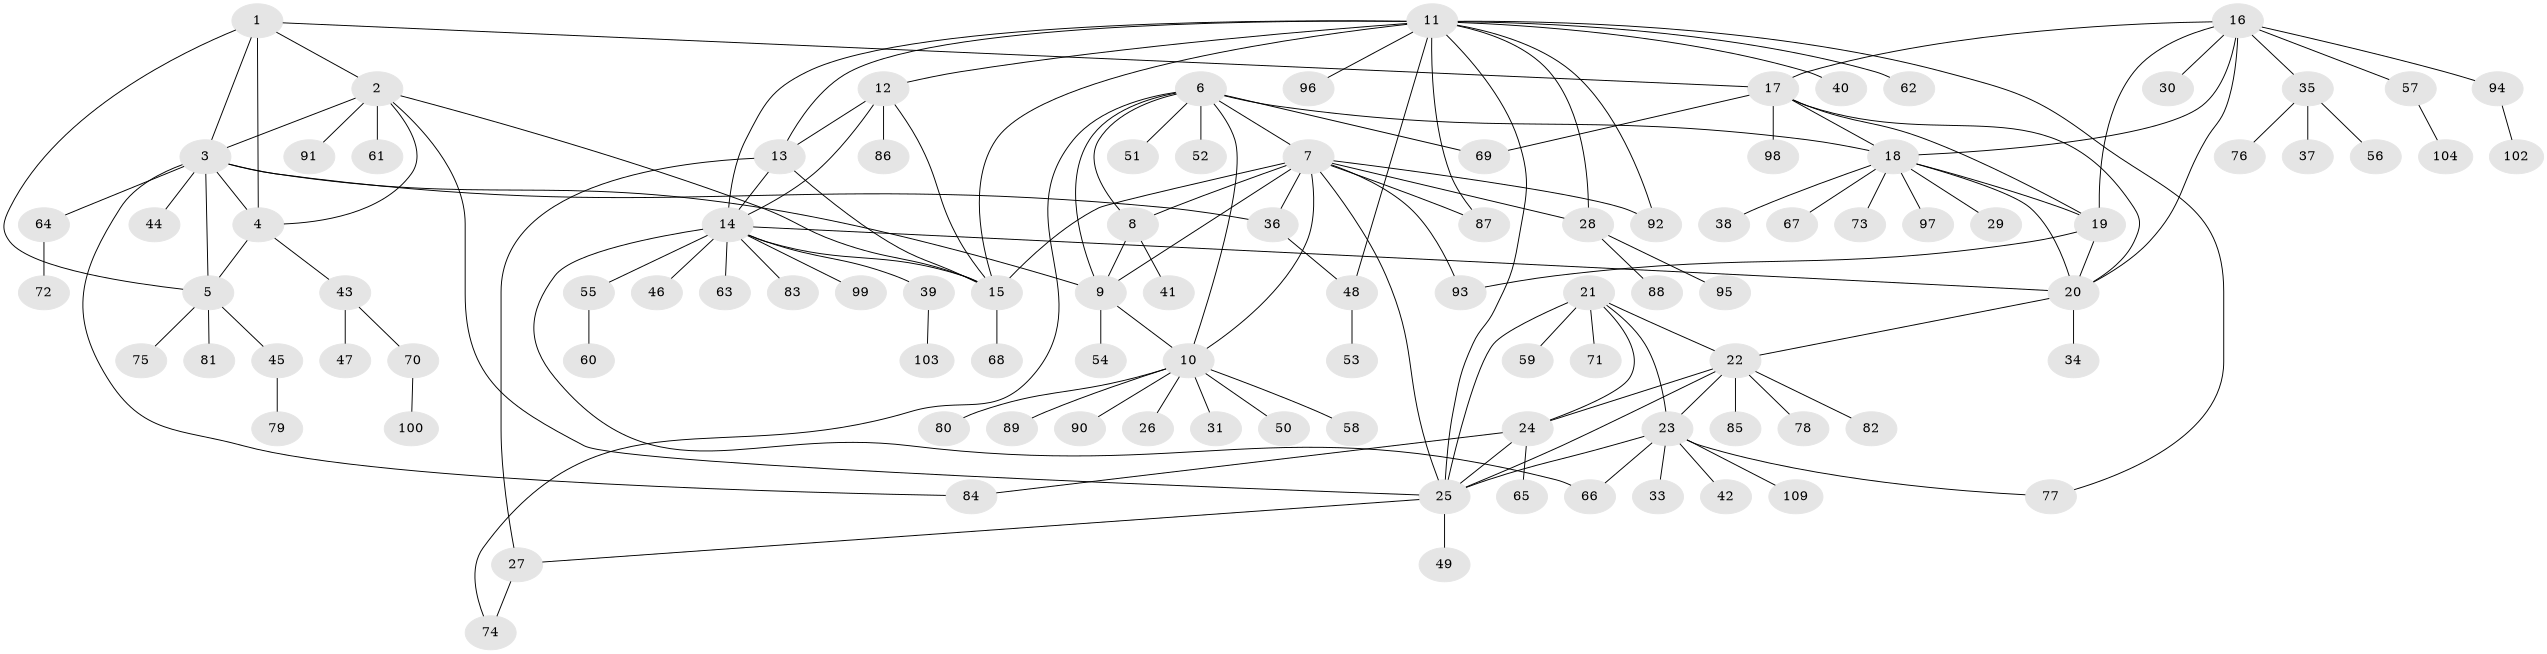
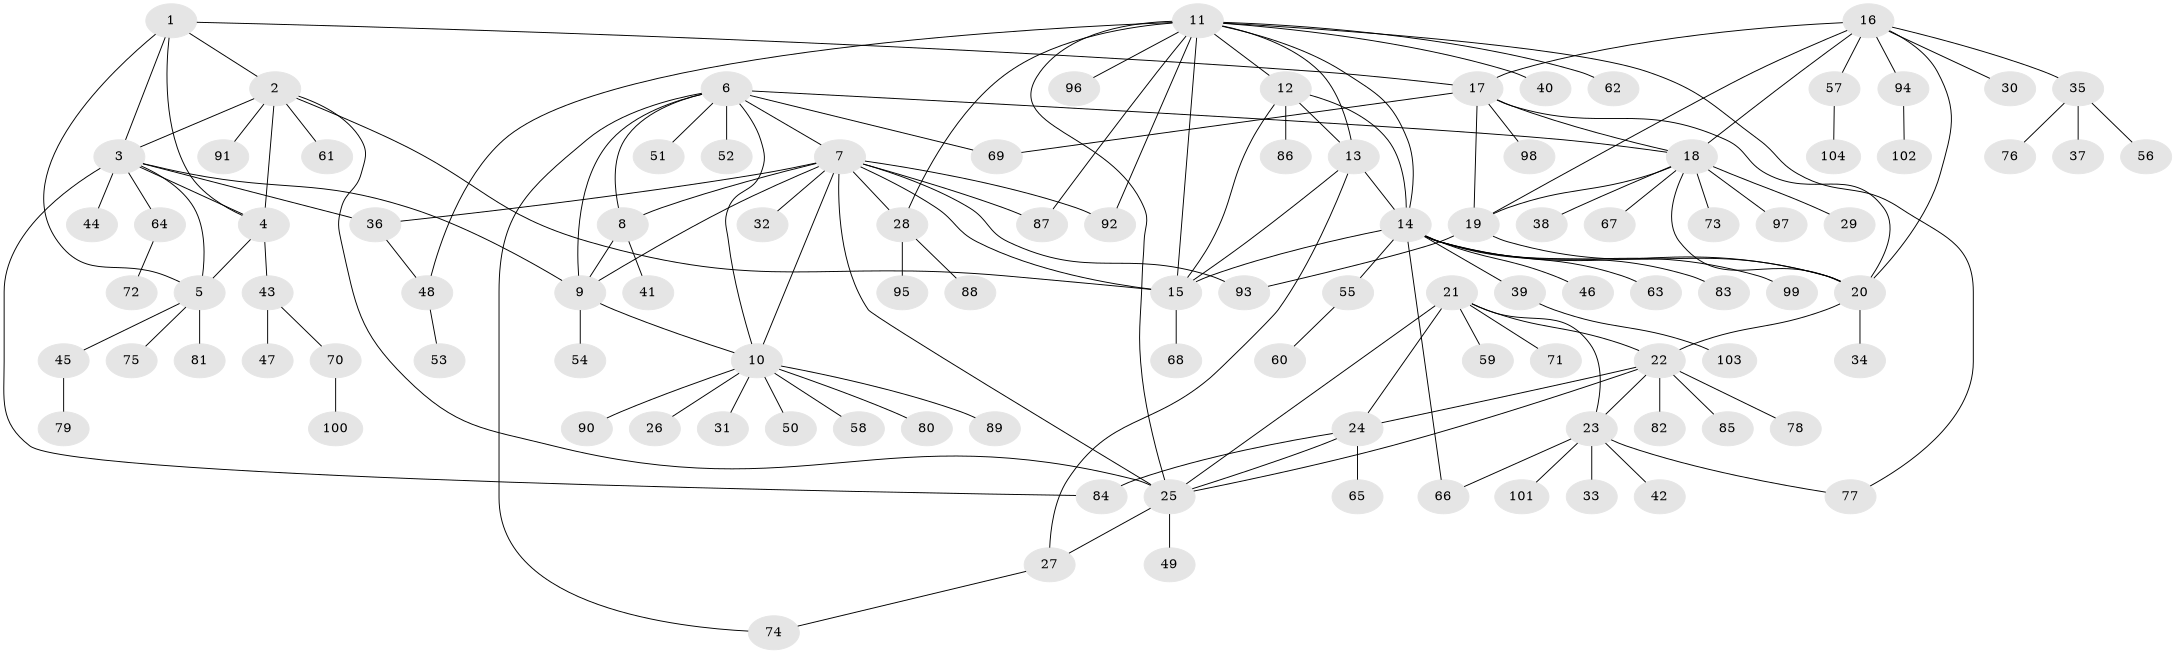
  graph {
    node [color=gray90 style=filled]
    1
    2
    3
    4
    5
    17
    15
    25
    61
    91
    9
    36
    44
    64
    84
    43
    45
    75
    81
    18
    69
    20
    19
    98
    68
    27
    49
    10
    54
    48
    72
    47
    70
    79
    6
    7
    8
    51
    52
    74
    28
+   32
    87
    92
    93
    41
    26
    31
    50
    58
    80
    89
    90
    29
    38
    67
    73
    97
    88
    95
    11
    12
    13
    14
    40
    62
    77
    96
    86
    39
    46
    55
    63
    66
    83
    99
    53
    22
    34
    103
    60
    16
    30
    35
    57
    94
    37
    56
    76
    104
    102
    23
    24
    78
    82
    85
    21
    59
    71
    33
    42
-   101 [label=109]
+   101
    65
    100
    1 -- 2
    1 -- 3
    1 -- 4
    1 -- 5
    1 -- 17
    2 -- 3
    2 -- 4
    2 -- 15
    2 -- 25
    2 -- 61
    2 -- 91
    3 -- 4
    3 -- 5
    3 -- 9
    3 -- 36
    3 -- 44
    3 -- 64
    3 -- 84
    4 -- 5
    4 -- 43
    5 -- 45
    5 -- 75
    5 -- 81
    17 -- 18
    17 -- 69
    17 -- 20
    17 -- 19
    17 -- 98
    15 -- 68
    25 -- 27
    25 -- 49
    9 -- 10
    9 -- 54
    36 -- 48
    64 -- 72
    43 -- 47
    43 -- 70
    45 -- 79
    18 -- 20
    18 -- 19
    18 -- 29
    18 -- 38
    18 -- 67
    18 -- 73
    18 -- 97
    20 -- 22
    20 -- 34
    19 -- 20
    19 -- 93
    27 -- 74
    10 -- 26
    10 -- 31
    10 -- 50
    10 -- 58
    10 -- 80
    10 -- 89
    10 -- 90
    48 -- 53
    70 -- 100
    6 -- 9
    6 -- 18
    6 -- 69
    6 -- 10
    6 -- 7
    6 -- 8
    6 -- 51
    6 -- 52
    6 -- 74
    7 -- 15
    7 -- 25
    7 -- 9
    7 -- 36
    7 -- 10
    7 -- 8
    7 -- 28
+   7 -- 32
    7 -- 87
    7 -- 92
    7 -- 93
    8 -- 9
    8 -- 41
    28 -- 88
    28 -- 95
    11 -- 15
    11 -- 25
    11 -- 48
    11 -- 28
    11 -- 87
    11 -- 92
    11 -- 12
    11 -- 13
    11 -- 14
    11 -- 40
    11 -- 62
    11 -- 77
    11 -- 96
    12 -- 15
    12 -- 13
    12 -- 14
    12 -- 86
    13 -- 15
    13 -- 27
    13 -- 14
    14 -- 15
    14 -- 20
    14 -- 39
    14 -- 46
    14 -- 55
    14 -- 63
    14 -- 66
    14 -- 83
    14 -- 99
    39 -- 103
    55 -- 60
    22 -- 25
    22 -- 23
    22 -- 24
    22 -- 78
    22 -- 82
    22 -- 85
    16 -- 17
    16 -- 18
    16 -- 20
    16 -- 19
    16 -- 30
    16 -- 35
    16 -- 57
    16 -- 94
    35 -- 37
    35 -- 56
    35 -- 76
    57 -- 104
    94 -- 102
-   23 -- 25
    23 -- 77
    23 -- 66
    23 -- 33
    23 -- 42
    23 -- 101
    24 -- 25
    24 -- 84
    24 -- 65
    21 -- 25
    21 -- 22
    21 -- 23
    21 -- 24
    21 -- 59
    21 -- 71
  }
